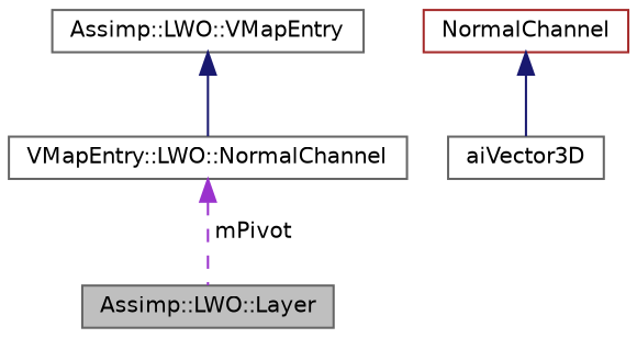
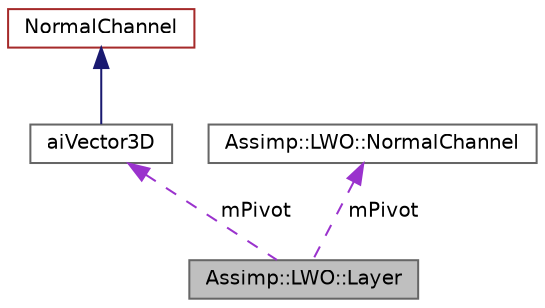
  digraph {
    node [color=gray40 fillcolor=white fontname=Helvetica fontsize=10 shape=record style=filled]
    edge [color=darkorchid3 dir=back fontname=Helvetica fontsize=10 labelfontname=Helvetica labelfontsize=10 style=dashed]
    n1 [fillcolor=grey75 fontcolor=black height=0.2 label="Assimp::LWO::Layer" width=0.4]
    n2 [height=0.2 label=aiVector3D width=0.4]
    n3 [color=brown height=0.2 label=NormalChannel width=0.4]
-   n4 [height=0.2 label="VMapEntry::LWO::NormalChannel" width=0.4]
-   n5 [height=0.2 label="Assimp::LWO::VMapEntry" width=0.4]
+   n4 [height=0.2 label="Assimp::LWO::NormalChannel" width=0.4]
+   n2 -> n1 [label=" mPivot"]
    n3 -> n2 [color=midnightblue style=solid]
    n4 -> n1 [label=" mPivot"]
-   n5 -> n4 [color=midnightblue style=solid]
  }
